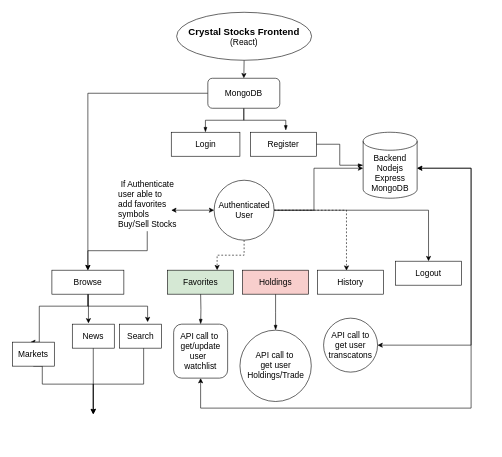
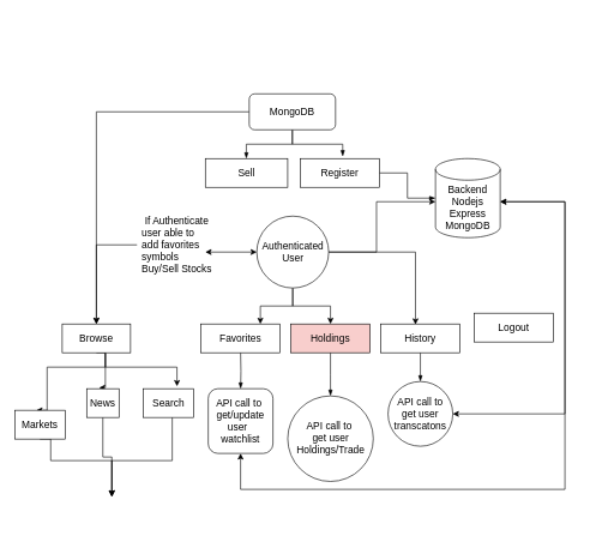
  <mxCell id="0" />
  <mxCell id="1" parent="0" />
- <mxCell id="2" style="edgeStyle=orthogonalEdgeStyle;rounded=0;orthogonalLoop=1;jettySize=auto;html=1;exitX=0.5;exitY=1;exitDx=0;exitDy=0;entryX=0.5;entryY=0;entryDx=0;entryDy=0;" edge="1" parent="1" source="3" target="7"><mxGeometry relative="1" as="geometry" /></mxCell>
- <mxCell id="3" value="&lt;font&gt;&lt;b&gt;&lt;font style=&quot;font-size: 16px&quot;&gt;Crystal Stocks Frontend&lt;/font&gt;&lt;br&gt;&lt;/b&gt;&lt;span style=&quot;font-size: 14px&quot;&gt;(React)&lt;/span&gt;&lt;/font&gt;" style="ellipse;whiteSpace=wrap;html=1;" vertex="1" parent="1"><mxGeometry x="294.03" y="20" width="225" height="80" as="geometry" /></mxCell>
  <mxCell id="4" style="edgeStyle=orthogonalEdgeStyle;rounded=0;orthogonalLoop=1;jettySize=auto;html=1;endArrow=blockThin;endFill=1;exitX=0.5;exitY=1;exitDx=0;exitDy=0;fontSize=14;" edge="1" parent="1" source="7"><mxGeometry relative="1" as="geometry"><mxPoint x="406.03" y="190" as="sourcePoint" /><mxPoint x="476.03" y="217" as="targetPoint" /><Array as="points"><mxPoint x="406.03" y="200" /><mxPoint x="476.03" y="200" /><mxPoint x="476.03" y="217" /></Array></mxGeometry></mxCell>
  <mxCell id="5" style="edgeStyle=orthogonalEdgeStyle;rounded=0;orthogonalLoop=1;jettySize=auto;html=1;endArrow=blockThin;endFill=1;fontSize=14;" edge="1" parent="1" source="7"><mxGeometry relative="1" as="geometry"><mxPoint x="342.03" y="220" as="targetPoint" /><Array as="points"><mxPoint x="406.03" y="200" /><mxPoint x="342.03" y="200" /></Array></mxGeometry></mxCell>
  <mxCell id="6" style="edgeStyle=orthogonalEdgeStyle;rounded=0;orthogonalLoop=1;jettySize=auto;html=1;exitX=0;exitY=0.5;exitDx=0;exitDy=0;entryX=0.5;entryY=0;entryDx=0;entryDy=0;fontSize=14;startArrow=none;startFill=0;endArrow=classic;endFill=1;" edge="1" parent="1" source="7" target="11"><mxGeometry relative="1" as="geometry" /></mxCell>
  <mxCell id="7" value="MongoDB" style="rounded=1;whiteSpace=wrap;html=1;fontSize=14;" vertex="1" parent="1"><mxGeometry x="346.03" y="130" width="120" height="50" as="geometry" /></mxCell>
  <mxCell id="8" style="edgeStyle=orthogonalEdgeStyle;rounded=0;orthogonalLoop=1;jettySize=auto;html=1;fontSize=14;startArrow=none;startFill=0;endArrow=classic;endFill=1;entryX=0.385;entryY=-0.034;entryDx=0;entryDy=0;entryPerimeter=0;" edge="1" parent="1" source="11" target="18"><mxGeometry relative="1" as="geometry"><mxPoint x="146.03" y="530" as="targetPoint" /><Array as="points"><mxPoint x="146" y="539" /></Array></mxGeometry></mxCell>
  <mxCell id="9" style="edgeStyle=orthogonalEdgeStyle;rounded=0;orthogonalLoop=1;jettySize=auto;html=1;exitX=0.5;exitY=1;exitDx=0;exitDy=0;fontSize=14;startArrow=none;startFill=0;endArrow=classic;endFill=1;entryX=0.594;entryY=-0.086;entryDx=0;entryDy=0;entryPerimeter=0;" edge="1" parent="1" source="11"><mxGeometry relative="1" as="geometry"><mxPoint x="245.61" y="536.56" as="targetPoint" /><Array as="points"><mxPoint x="146" y="510" /><mxPoint x="246" y="510" /></Array></mxGeometry></mxCell>
  <mxCell id="10" style="edgeStyle=orthogonalEdgeStyle;rounded=0;orthogonalLoop=1;jettySize=auto;html=1;entryX=0.429;entryY=0;entryDx=0;entryDy=0;entryPerimeter=0;fontSize=14;startArrow=none;startFill=0;endArrow=classic;endFill=1;" edge="1" parent="1" source="11" target="16"><mxGeometry relative="1" as="geometry"><Array as="points"><mxPoint x="146" y="510" /><mxPoint x="65" y="510" /></Array></mxGeometry></mxCell>
- <mxCell id="11" value="&lt;font style=&quot;font-size: 14px;&quot;&gt;Browse&lt;/font&gt;" style="rounded=0;whiteSpace=wrap;html=1;fontSize=14;" vertex="1" parent="1"><mxGeometry x="86.03" y="450" width="120" height="40" as="geometry" /></mxCell>
- <mxCell id="12" value="&lt;font style=&quot;font-size: 14px;&quot;&gt;Login&lt;/font&gt;" style="rounded=0;whiteSpace=wrap;html=1;fontSize=14;" vertex="1" parent="1"><mxGeometry x="285.03" y="220" width="114.5" height="40" as="geometry" /></mxCell>
+ <mxCell id="11" value="&lt;font style=&quot;font-size: 14px;&quot;&gt;Browse&lt;/font&gt;" style="rounded=0;whiteSpace=wrap;html=1;fontSize=14;" vertex="1" parent="1"><mxGeometry x="86.03" y="450" width="95" height="40" as="geometry" /></mxCell>
+ <mxCell id="12" value="&lt;font style=&quot;font-size: 14px;&quot;&gt;Sell&lt;/font&gt;" style="rounded=0;whiteSpace=wrap;html=1;fontSize=14;" vertex="1" parent="1"><mxGeometry x="285.03" y="220" width="114.5" height="40" as="geometry" /></mxCell>
  <mxCell id="13" style="edgeStyle=orthogonalEdgeStyle;rounded=0;orthogonalLoop=1;jettySize=auto;html=1;endArrow=blockThin;endFill=1;fontSize=14;" edge="1" parent="1" source="14" target="36"><mxGeometry relative="1" as="geometry" /></mxCell>
  <mxCell id="14" value="&lt;font style=&quot;font-size: 14px;&quot;&gt;Register&lt;/font&gt;" style="rounded=0;whiteSpace=wrap;html=1;fontSize=14;" vertex="1" parent="1"><mxGeometry x="417.03" y="220" width="110" height="40" as="geometry" /></mxCell>
  <mxCell id="15" style="edgeStyle=orthogonalEdgeStyle;rounded=0;orthogonalLoop=1;jettySize=auto;html=1;exitX=0.5;exitY=1;exitDx=0;exitDy=0;fontSize=14;startArrow=none;startFill=0;endArrow=classic;endFill=1;" edge="1" parent="1" source="16"><mxGeometry relative="1" as="geometry"><mxPoint x="155" y="690" as="targetPoint" /><Array as="points"><mxPoint x="70" y="640" /><mxPoint x="155" y="640" /></Array></mxGeometry></mxCell>
  <mxCell id="16" value="&lt;font style=&quot;font-size: 14px;&quot;&gt;Markets&lt;/font&gt;" style="rounded=0;whiteSpace=wrap;html=1;fontSize=14;" vertex="1" parent="1"><mxGeometry x="20" y="570" width="70" height="40" as="geometry" /></mxCell>
  <mxCell id="17" style="edgeStyle=orthogonalEdgeStyle;rounded=0;orthogonalLoop=1;jettySize=auto;html=1;entryX=0.5;entryY=0;entryDx=0;entryDy=0;fontSize=14;startArrow=none;startFill=0;endArrow=classic;endFill=1;" edge="1" parent="1" source="18" target="42"><mxGeometry relative="1" as="geometry" /></mxCell>
- <mxCell id="18" value="&lt;font style=&quot;font-size: 14px;&quot;&gt;News&lt;/font&gt;" style="rounded=0;whiteSpace=wrap;html=1;fontSize=14;" vertex="1" parent="1"><mxGeometry x="120" y="540" width="70" height="40" as="geometry" /></mxCell>
+ <mxCell id="18" value="&lt;font style=&quot;font-size: 14px;&quot;&gt;News&lt;/font&gt;" style="rounded=0;whiteSpace=wrap;html=1;fontSize=14;" vertex="1" parent="1"><mxGeometry x="120" y="540" width="45" height="40" as="geometry" /></mxCell>
  <mxCell id="19" style="edgeStyle=orthogonalEdgeStyle;rounded=0;orthogonalLoop=1;jettySize=auto;html=1;fontSize=14;startArrow=none;startFill=0;endArrow=classic;endFill=1;entryX=0.5;entryY=0;entryDx=0;entryDy=0;" edge="1" parent="1" target="42"><mxGeometry relative="1" as="geometry"><mxPoint x="239" y="580" as="sourcePoint" /><mxPoint x="155" y="688" as="targetPoint" /><Array as="points"><mxPoint x="239" y="640" /><mxPoint x="155" y="640" /></Array></mxGeometry></mxCell>
  <mxCell id="20" value="&lt;font style=&quot;font-size: 14px;&quot;&gt;Search&lt;/font&gt;" style="rounded=0;whiteSpace=wrap;html=1;fontSize=14;" vertex="1" parent="1"><mxGeometry x="199.03" y="540" width="70" height="40" as="geometry" /></mxCell>
- <mxCell id="21" style="edgeStyle=orthogonalEdgeStyle;rounded=0;orthogonalLoop=1;jettySize=auto;html=1;exitX=1;exitY=0.5;exitDx=0;exitDy=0;entryX=0.438;entryY=0.019;entryDx=0;entryDy=0;entryPerimeter=0;fontSize=14;dashed=1;" edge="1" parent="1" source="27" target="33"><mxGeometry relative="1" as="geometry" /></mxCell>
- <mxCell id="22" style="edgeStyle=orthogonalEdgeStyle;rounded=0;orthogonalLoop=1;jettySize=auto;html=1;entryX=0.5;entryY=0;entryDx=0;entryDy=0;fontSize=14;" edge="1" parent="1" source="27" target="34"><mxGeometry relative="1" as="geometry"><mxPoint x="685.971" y="420" as="targetPoint" /></mxGeometry></mxCell>
+ <mxCell id="21" style="edgeStyle=orthogonalEdgeStyle;rounded=0;orthogonalLoop=1;jettySize=auto;html=1;exitX=1;exitY=0.5;exitDx=0;exitDy=0;entryX=0.438;entryY=0.019;entryDx=0;entryDy=0;entryPerimeter=0;fontSize=14;" edge="1" parent="1" source="27" target="33"><mxGeometry relative="1" as="geometry" /></mxCell>
  <mxCell id="23" style="edgeStyle=orthogonalEdgeStyle;rounded=0;orthogonalLoop=1;jettySize=auto;html=1;exitX=1;exitY=0;exitDx=0;exitDy=0;entryX=0;entryY=0;entryDx=0;entryDy=60;entryPerimeter=0;fontSize=14;endArrow=classic;endFill=1;" edge="1" parent="1" source="27" target="36"><mxGeometry relative="1" as="geometry"><Array as="points"><mxPoint x="442" y="350" /><mxPoint x="523" y="350" /><mxPoint x="523" y="280" /></Array></mxGeometry></mxCell>
- <mxCell id="25" style="edgeStyle=orthogonalEdgeStyle;rounded=0;orthogonalLoop=1;jettySize=auto;html=1;entryX=0.75;entryY=0;entryDx=0;entryDy=0;fontSize=14;startArrow=none;startFill=0;endArrow=classic;endFill=1;dashed=1;" edge="1" parent="1" source="27" target="29"><mxGeometry relative="1" as="geometry" /></mxCell>
+ <mxCell id="24" style="edgeStyle=orthogonalEdgeStyle;rounded=0;orthogonalLoop=1;jettySize=auto;html=1;entryX=0.5;entryY=0;entryDx=0;entryDy=0;fontSize=14;startArrow=none;startFill=0;endArrow=classic;endFill=1;" edge="1" parent="1" source="27" target="31"><mxGeometry relative="1" as="geometry" /></mxCell>
+ <mxCell id="25" style="edgeStyle=orthogonalEdgeStyle;rounded=0;orthogonalLoop=1;jettySize=auto;html=1;entryX=0.75;entryY=0;entryDx=0;entryDy=0;fontSize=14;startArrow=none;startFill=0;endArrow=classic;endFill=1;" edge="1" parent="1" source="27" target="29"><mxGeometry relative="1" as="geometry" /></mxCell>
  <mxCell id="26" style="edgeStyle=orthogonalEdgeStyle;rounded=0;orthogonalLoop=1;jettySize=auto;html=1;exitX=0;exitY=0.5;exitDx=0;exitDy=0;fontSize=14;startArrow=classic;startFill=1;endArrow=classic;endFill=1;" edge="1" parent="1" source="27"><mxGeometry relative="1" as="geometry"><mxPoint x="285" y="350" as="targetPoint" /></mxGeometry></mxCell>
  <mxCell id="27" value="&lt;font style=&quot;font-size: 14px;&quot;&gt;Authenticated User&lt;/font&gt;" style="ellipse;whiteSpace=wrap;html=1;aspect=fixed;fontSize=14;" vertex="1" parent="1"><mxGeometry x="356.53" y="300" width="100" height="100" as="geometry" /></mxCell>
  <mxCell id="28" style="edgeStyle=orthogonalEdgeStyle;rounded=0;orthogonalLoop=1;jettySize=auto;html=1;entryX=0.5;entryY=0;entryDx=0;entryDy=0;endArrow=blockThin;endFill=1;fontSize=14;" edge="1" parent="1" target="38"><mxGeometry relative="1" as="geometry"><mxPoint x="334.03" y="490" as="sourcePoint" /></mxGeometry></mxCell>
- <mxCell id="29" value="&lt;font style=&quot;font-size: 14px;&quot;&gt;Favorites&lt;/font&gt;" style="rounded=0;whiteSpace=wrap;html=1;fontSize=14;fillColor=#d5e8d4;" vertex="1" parent="1"><mxGeometry x="279.03" y="450" width="110" height="40" as="geometry" /></mxCell>
+ <mxCell id="29" value="&lt;font style=&quot;font-size: 14px;&quot;&gt;Favorites&lt;/font&gt;" style="rounded=0;whiteSpace=wrap;html=1;fontSize=14;" vertex="1" parent="1"><mxGeometry x="279.03" y="450" width="110" height="40" as="geometry" /></mxCell>
  <mxCell id="30" style="edgeStyle=orthogonalEdgeStyle;rounded=0;orthogonalLoop=1;jettySize=auto;html=1;endArrow=blockThin;endFill=1;fontSize=14;" edge="1" parent="1" source="31"><mxGeometry relative="1" as="geometry"><mxPoint x="459.03" y="550" as="targetPoint" /></mxGeometry></mxCell>
  <mxCell id="31" value="&lt;font style=&quot;font-size: 14px;&quot;&gt;Holdings&lt;/font&gt;" style="rounded=0;whiteSpace=wrap;html=1;fontSize=14;fillColor=#f8cecc;" vertex="1" parent="1"><mxGeometry x="404.03" y="450" width="110" height="40" as="geometry" /></mxCell>
+ <mxCell id="32" style="edgeStyle=orthogonalEdgeStyle;rounded=0;orthogonalLoop=1;jettySize=auto;html=1;entryX=0.5;entryY=0;entryDx=0;entryDy=0;endArrow=blockThin;endFill=1;fontSize=14;" edge="1" parent="1" source="33" target="41"><mxGeometry relative="1" as="geometry" /></mxCell>
  <mxCell id="33" value="&lt;font style=&quot;font-size: 14px;&quot;&gt;History&lt;/font&gt;" style="rounded=0;whiteSpace=wrap;html=1;fontSize=14;" vertex="1" parent="1"><mxGeometry x="529.03" y="450" width="110" height="40" as="geometry" /></mxCell>
  <mxCell id="34" value="&lt;font style=&quot;font-size: 14px;&quot;&gt;Logout&lt;/font&gt;" style="rounded=0;whiteSpace=wrap;html=1;fontSize=14;" vertex="1" parent="1"><mxGeometry x="659.03" y="435" width="110" height="40" as="geometry" /></mxCell>
  <mxCell id="35" style="edgeStyle=orthogonalEdgeStyle;rounded=0;orthogonalLoop=1;jettySize=auto;html=1;exitX=0.5;exitY=1;exitDx=0;exitDy=0;exitPerimeter=0;endArrow=classic;endFill=1;fontSize=14;" edge="1" parent="1"><mxGeometry relative="1" as="geometry"><mxPoint x="813.863" y="619.667" as="targetPoint" /><mxPoint x="814.03" y="620" as="sourcePoint" /></mxGeometry></mxCell>
  <mxCell id="36" value="&lt;font style=&quot;font-size: 14px&quot;&gt;Backend&lt;br&gt;Nodejs&lt;br&gt;Express&lt;br&gt;MongoDB&lt;/font&gt;" style="shape=cylinder3;whiteSpace=wrap;html=1;boundedLbl=1;backgroundOutline=1;size=15;fontSize=14;" vertex="1" parent="1"><mxGeometry x="605" y="220" width="90" height="110" as="geometry" /></mxCell>
  <mxCell id="37" style="edgeStyle=orthogonalEdgeStyle;rounded=0;orthogonalLoop=1;jettySize=auto;html=1;fontSize=14;endArrow=classic;endFill=1;startArrow=classic;startFill=1;" edge="1" parent="1" source="38"><mxGeometry relative="1" as="geometry"><mxPoint x="695" y="280" as="targetPoint" /><Array as="points"><mxPoint x="334" y="680" /><mxPoint x="785" y="680" /><mxPoint x="785" y="280" /></Array></mxGeometry></mxCell>
  <mxCell id="38" value="API call to&amp;nbsp;&lt;br style=&quot;font-size: 14px&quot;&gt;get/update user&amp;nbsp;&amp;nbsp;&lt;br style=&quot;font-size: 14px&quot;&gt;watchlist" style="whiteSpace=wrap;html=1;aspect=fixed;fontSize=14;rounded=1;" vertex="1" parent="1"><mxGeometry x="289.03" y="540" width="90" height="90" as="geometry" /></mxCell>
  <mxCell id="39" value="API call to&amp;nbsp;&lt;br style=&quot;font-size: 14px&quot;&gt;get user &lt;br style=&quot;font-size: 14px&quot;&gt;Holdings/Trade" style="ellipse;whiteSpace=wrap;html=1;aspect=fixed;fontSize=14;" vertex="1" parent="1"><mxGeometry x="399.55" y="550" width="118.97" height="118.97" as="geometry" /></mxCell>
  <mxCell id="40" style="edgeStyle=orthogonalEdgeStyle;rounded=0;orthogonalLoop=1;jettySize=auto;html=1;fontSize=14;endArrow=classic;endFill=1;startArrow=classic;startFill=1;" edge="1" parent="1"><mxGeometry relative="1" as="geometry"><mxPoint x="695" y="280" as="targetPoint" /><mxPoint x="629" y="575" as="sourcePoint" /><Array as="points"><mxPoint x="785" y="575" /><mxPoint x="785" y="280" /></Array></mxGeometry></mxCell>
  <mxCell id="41" value="API call to &lt;br style=&quot;font-size: 14px;&quot;&gt;get user transcatons" style="ellipse;whiteSpace=wrap;html=1;aspect=fixed;fontSize=14;" vertex="1" parent="1"><mxGeometry x="539.03" y="530" width="90" height="90" as="geometry" /></mxCell>
  <mxCell id="42" value="" style="shape=image;verticalLabelPosition=bottom;labelBackgroundColor=#ffffff;verticalAlign=top;aspect=fixed;imageAspect=0;image=https://rapidapi.com/static-assets/default/logo-white.svg;" vertex="1" parent="1"><mxGeometry x="72.97" y="690" width="164.06" height="50" as="geometry" /></mxCell>
  <mxCell id="43" style="edgeStyle=orthogonalEdgeStyle;rounded=0;orthogonalLoop=1;jettySize=auto;html=1;fontSize=14;startArrow=none;startFill=0;endArrow=classic;endFill=1;entryX=0.5;entryY=0;entryDx=0;entryDy=0;" edge="1" parent="1" source="44" target="11"><mxGeometry relative="1" as="geometry"><mxPoint x="145" y="440" as="targetPoint" /></mxGeometry></mxCell>
  <mxCell id="44" value="If Authenticate&lt;br&gt;&lt;div style=&quot;text-align: left&quot;&gt;&lt;span&gt;user able to&amp;nbsp;&lt;/span&gt;&lt;/div&gt;&lt;div style=&quot;text-align: left&quot;&gt;&lt;span&gt;add f&lt;/span&gt;&lt;span&gt;avorites&lt;/span&gt;&lt;/div&gt;&lt;span&gt;&lt;div style=&quot;text-align: left&quot;&gt;&lt;span&gt;symbols&lt;/span&gt;&lt;/div&gt;&lt;div style=&quot;text-align: left&quot;&gt;&lt;span&gt;Buy/Sell Stocks&lt;/span&gt;&lt;br&gt;&lt;/div&gt;&lt;/span&gt;" style="text;html=1;align=center;verticalAlign=middle;resizable=0;points=[];autosize=1;strokeColor=none;fontSize=14;" vertex="1" parent="1"><mxGeometry x="190" y="295" width="110" height="90" as="geometry" /></mxCell>
